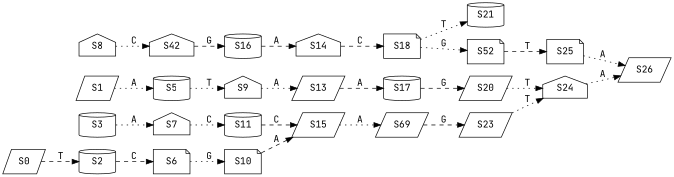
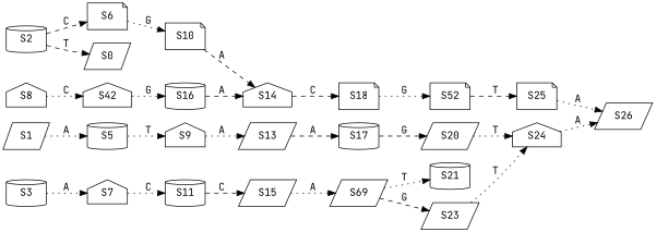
  strict digraph {
    fontname="JetBrains Mono"
    rankdir=LR
    node [fontname="JetBrains Mono" shape=parallelogram]
    edge [fontname="JetBrains Mono" style=dotted]
    S2 [shape=cylinder]
    S0
    S5 [shape=cylinder]
    S1
    S6 [shape=note]
    S3 [shape=cylinder]
    S7 [shape=house]
    S9 [shape=house]
    S10 [shape=note]
    S11 [shape=cylinder]
    S8 [shape=house]
    n12 [label=S42 shape=house]
    S13
    S14 [shape=house]
    S15
    S16 [shape=cylinder]
    S17 [shape=cylinder]
    S18 [shape=note]
    n19 [label=S69]
    S20
    S21 [shape=cylinder]
    n22 [label=S52 shape=note]
    S23
    S24 [shape=house]
    S25 [shape=note]
    S26
    S2 -> S6 [label=C style=dashed]
-   S0 -> S2 [label=T style=dashed]
+   S2 -> S0 [label=T style=dashed]
    S5 -> S9 [label=T]
    S1 -> S5 [label=A]
    S6 -> S10 [label=G]
    S3 -> S7 [label=A]
    S7 -> S11 [label=C]
    S9 -> S13 [label=A]
-   S10 -> S15 [label=A style=dashed]
+   S10 -> S14 [label=A style=dashed]
    S11 -> S15 [label=C style=dashed]
    S8 -> n12 [label=C]
-   n12 -> S16 [label=G style=dashed]
+   n12 -> S16 [label=G]
    S13 -> S17 [label=A style=dashed]
    S14 -> S18 [label=C style=dashed]
    S15 -> n19 [label=A]
    S16 -> S14 [label=A style=dashed]
    S17 -> S20 [label=G style=dashed]
-   S18 -> S21 [label=T]
+   n19 -> S21 [label=T]
    S18 -> n22 [label=G]
    n19 -> S23 [label=G style=dashed]
    S20 -> S24 [label=T]
    n22 -> S25 [label=T style=dashed]
    S23 -> S24 [label=T]
    S24 -> S26 [label=A]
    S25 -> S26 [label=A]
  }
